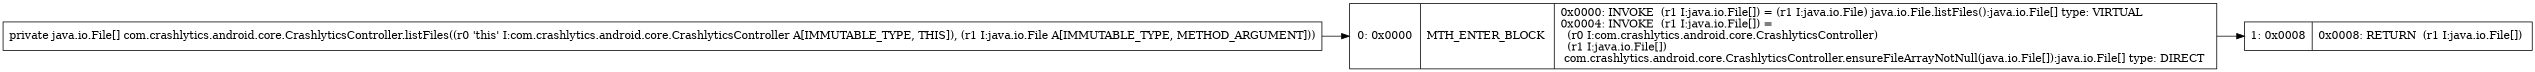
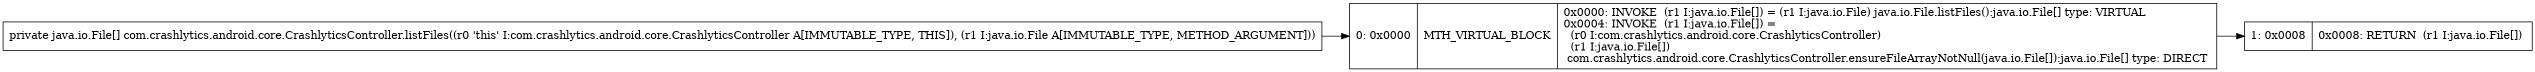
  digraph {
    rankdir=LR
    node [shape=record]
-   n1 [label="{0\:\ 0x0000|MTH_ENTER_BLOCK\l|0x0000: INVOKE  (r1 I:java.io.File[]) = (r1 I:java.io.File) java.io.File.listFiles():java.io.File[] type: VIRTUAL \l0x0004: INVOKE  (r1 I:java.io.File[]) = \l  (r0 I:com.crashlytics.android.core.CrashlyticsController)\l  (r1 I:java.io.File[])\l com.crashlytics.android.core.CrashlyticsController.ensureFileArrayNotNull(java.io.File[]):java.io.File[] type: DIRECT \l}"]
+   n1 [label="{0\:\ 0x0000|MTH_VIRTUAL_BLOCK\l|0x0000: INVOKE  (r1 I:java.io.File[]) = (r1 I:java.io.File) java.io.File.listFiles():java.io.File[] type: VIRTUAL \l0x0004: INVOKE  (r1 I:java.io.File[]) = \l  (r0 I:com.crashlytics.android.core.CrashlyticsController)\l  (r1 I:java.io.File[])\l com.crashlytics.android.core.CrashlyticsController.ensureFileArrayNotNull(java.io.File[]):java.io.File[] type: DIRECT \l}"]
    n2 [label="{1\:\ 0x0008|0x0008: RETURN  (r1 I:java.io.File[]) \l}"]
    n3 [label="{private java.io.File[] com.crashlytics.android.core.CrashlyticsController.listFiles((r0 'this' I:com.crashlytics.android.core.CrashlyticsController A[IMMUTABLE_TYPE, THIS]), (r1 I:java.io.File A[IMMUTABLE_TYPE, METHOD_ARGUMENT])) }"]
    n1 -> n2
    n3 -> n1
  }
